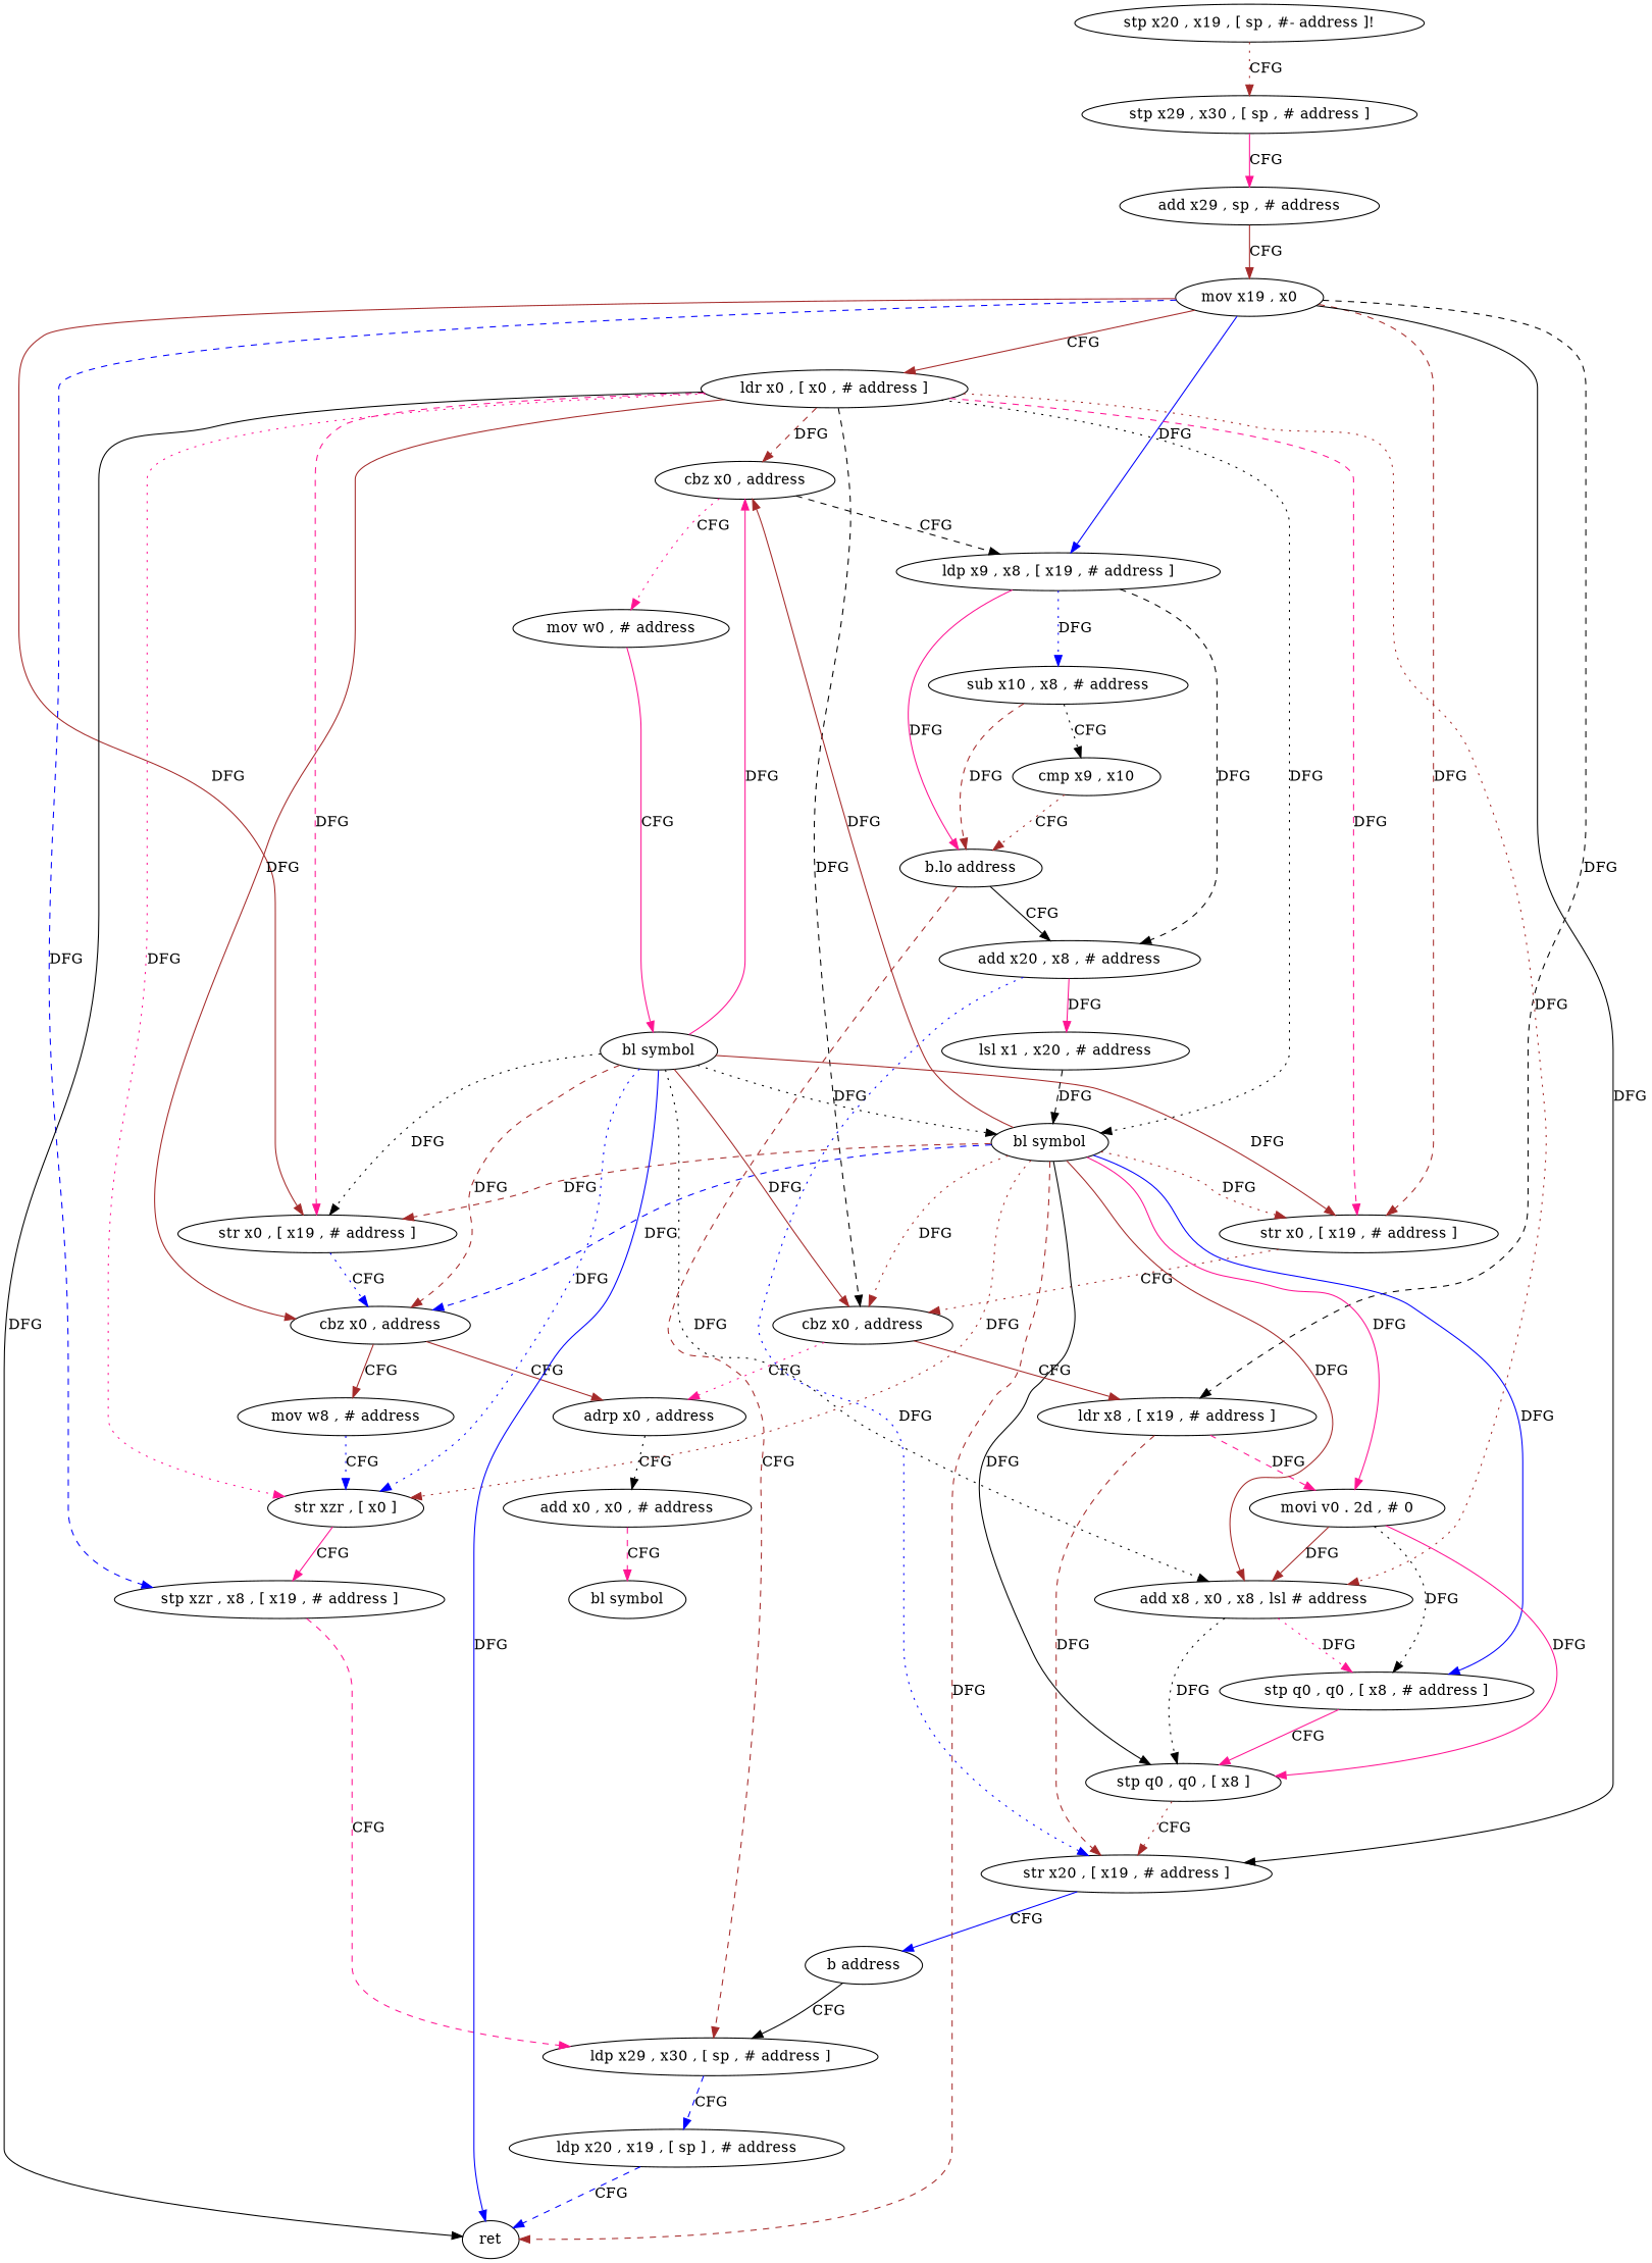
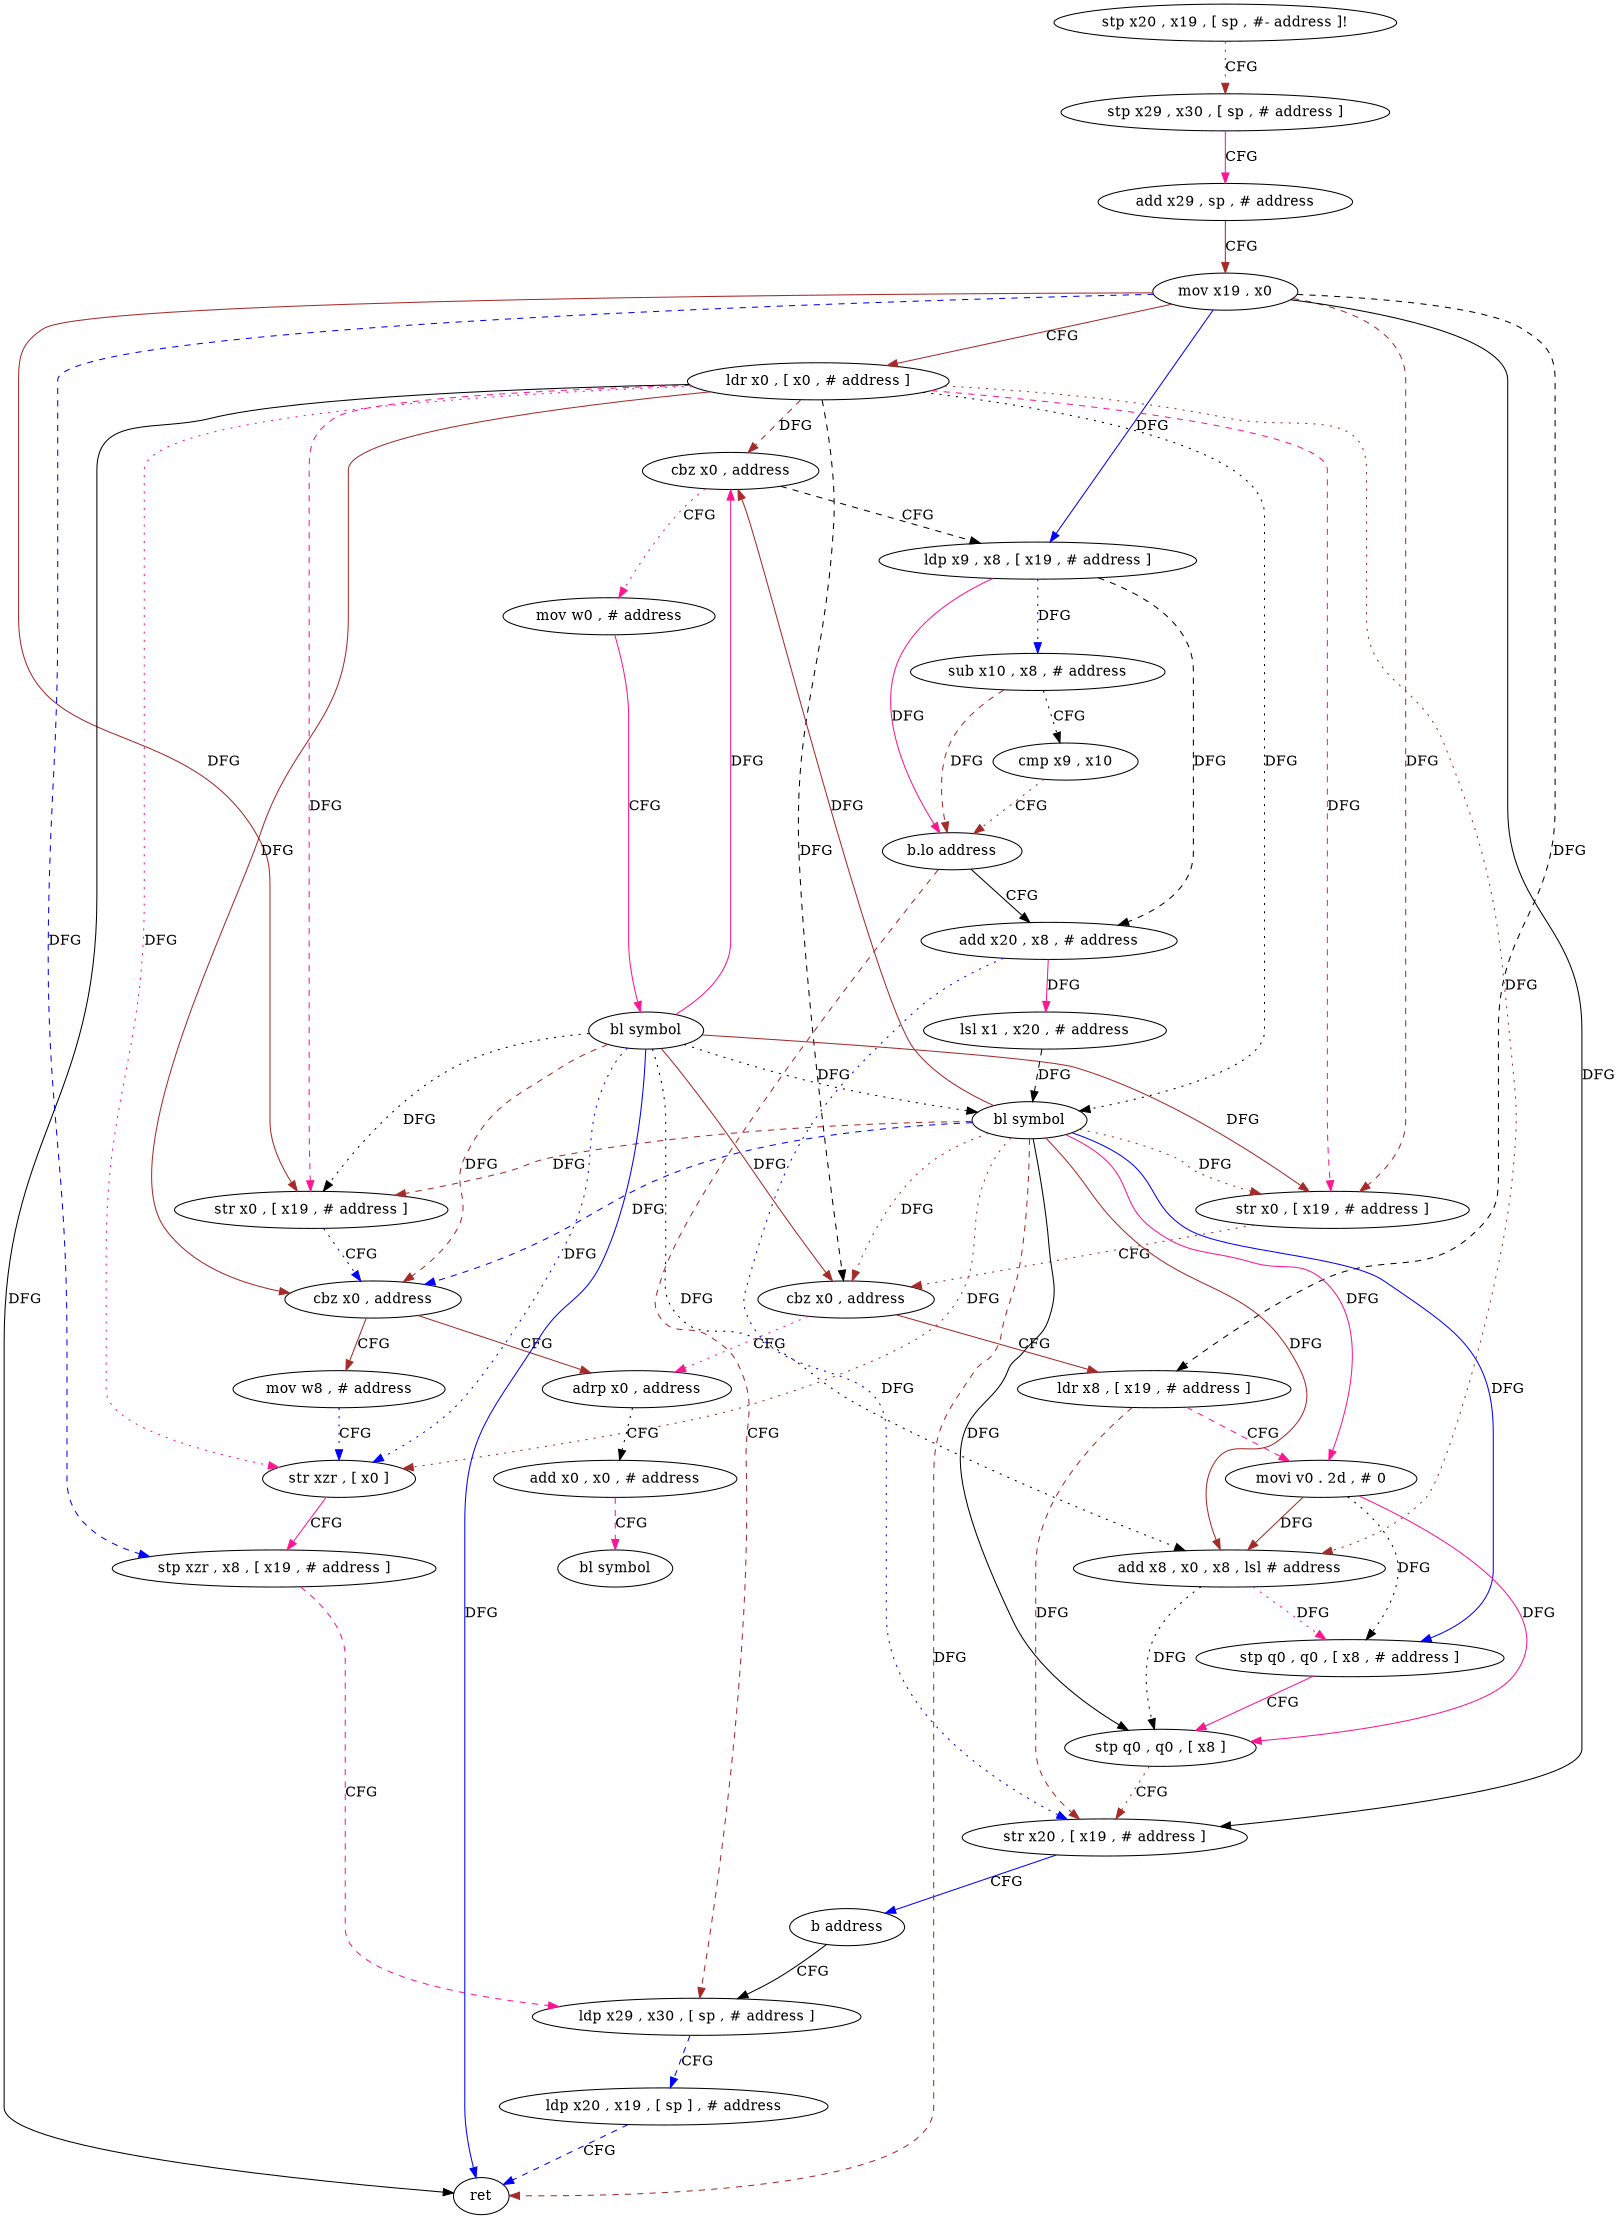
  digraph {
    edge [color=brown style=solid]
    n1 [label="stp x20 , x19 , [ sp , #- address ]!"]
    n2 [label="stp x29 , x30 , [ sp , # address ]"]
    n3 [label="add x29 , sp , # address"]
    n4 [label="mov x19 , x0"]
    n5 [label="ldr x0 , [ x0 , # address ]"]
    n6 [label="ldp x9 , x8 , [ x19 , # address ]"]
    n7 [label="str x0 , [ x19 , # address ]"]
    n8 [label="stp xzr , x8 , [ x19 , # address ]"]
    n9 [label="str x0 , [ x19 , # address ]"]
    n10 [label="ldr x8 , [ x19 , # address ]"]
    n11 [label="str x20 , [ x19 , # address ]"]
    n12 [label="cbz x0 , address"]
    n13 [label="cbz x0 , address"]
    n14 [label="str xzr , [ x0 ]"]
    n15 [label=ret]
    n16 [label="bl symbol"]
    n17 [label="cbz x0 , address"]
    n18 [label="add x8 , x0 , x8 , lsl # address"]
    n19 [label="sub x10 , x8 , # address"]
    n20 [label="b.lo address"]
    n21 [label="add x20 , x8 , # address"]
    n22 [label="ldp x29 , x30 , [ sp , # address ]"]
    n23 [label="movi v0 . 2d , # 0"]
    n24 [label="b address"]
    n25 [label="mov w0 , # address"]
    n26 [label="adrp x0 , address"]
    n27 [label="mov w8 , # address"]
    n28 [label="stp q0 , q0 , [ x8 , # address ]"]
    n29 [label="stp q0 , q0 , [ x8 ]"]
    n30 [label="bl symbol"]
    n31 [label="cmp x9 , x10"]
    n32 [label="lsl x1 , x20 , # address"]
    n33 [label="add x0 , x0 , # address"]
    n34 [label="bl symbol"]
    n35 [label="ldp x20 , x19 , [ sp ] , # address"]
    n1 -> n2 [label=CFG style=dotted]
    n2 -> n3 [color=deeppink label=CFG]
    n3 -> n4 [label=CFG]
    n4 -> n5 [label=CFG]
    n4 -> n6 [color=blue label=DFG]
    n4 -> n7 [label=DFG]
    n4 -> n8 [color=blue label=DFG style=dashed]
    n4 -> n9 [label=DFG style=dashed]
    n4 -> n10 [color=black label=DFG style=dashed]
    n4 -> n11 [color=black label=DFG]
    n5 -> n7 [color=deeppink label=DFG style=dashed]
    n5 -> n9 [color=deeppink label=DFG style=dashed]
    n5 -> n12 [label=DFG style=dashed]
    n5 -> n13 [label=DFG]
    n5 -> n14 [color=deeppink label=DFG style=dotted]
    n5 -> n15 [color=black label=DFG]
    n5 -> n16 [color=black label=DFG style=dotted]
    n5 -> n17 [color=black label=DFG style=dashed]
    n5 -> n18 [label=DFG style=dotted]
    n6 -> n19 [color=blue label=DFG style=dotted]
    n6 -> n20 [color=deeppink label=DFG]
    n6 -> n21 [color=black label=DFG style=dashed]
    n7 -> n13 [color=blue label=CFG style=dotted]
    n8 -> n22 [color=deeppink label=CFG style=dashed]
    n9 -> n17 [label=CFG style=dotted]
    n10 -> n11 [label=DFG style=dashed]
-   n10 -> n23 [color=deeppink label=DFG style=dashed]
+   n10 -> n23 [color=deeppink label=CFG style=dashed]
    n11 -> n24 [color=blue label=CFG]
    n12 -> n6 [color=black label=CFG style=dashed]
    n12 -> n25 [color=deeppink label=CFG style=dotted]
    n13 -> n26 [label=CFG]
    n13 -> n27 [label=CFG]
    n14 -> n8 [color=deeppink label=CFG]
    n16 -> n7 [label=DFG style=dashed]
    n16 -> n9 [label=DFG style=dotted]
    n16 -> n12 [label=DFG]
    n16 -> n13 [color=blue label=DFG style=dashed]
    n16 -> n14 [label=DFG style=dotted]
    n16 -> n15 [label=DFG style=dashed]
    n16 -> n17 [label=DFG style=dotted]
    n16 -> n18 [label=DFG]
    n16 -> n23 [color=deeppink label=DFG]
    n16 -> n28 [color=blue label=DFG]
    n16 -> n29 [color=black label=DFG]
    n17 -> n10 [label=CFG]
    n17 -> n26 [color=deeppink label=CFG style=dotted]
    n18 -> n28 [color=deeppink label=DFG style=dotted]
    n18 -> n29 [color=black label=DFG style=dotted]
    n19 -> n20 [label=DFG style=dashed]
    n19 -> n31 [color=black label=CFG style=dotted]
    n20 -> n21 [color=black label=CFG]
    n20 -> n22 [label=CFG style=dashed]
    n21 -> n11 [color=blue label=DFG style=dotted]
    n21 -> n32 [color=deeppink label=DFG]
    n22 -> n35 [color=blue label=CFG style=dashed]
    n23 -> n18 [label=DFG]
    n23 -> n28 [color=black label=DFG style=dotted]
    n23 -> n29 [color=deeppink label=DFG]
    n24 -> n22 [color=black label=CFG]
    n25 -> n30 [color=deeppink label=CFG]
    n26 -> n33 [color=black label=CFG style=dotted]
    n27 -> n14 [color=blue label=CFG style=dotted]
    n28 -> n29 [color=deeppink label=CFG]
    n29 -> n11 [label=CFG style=dotted]
    n30 -> n7 [color=black label=DFG style=dotted]
    n30 -> n9 [label=DFG]
    n30 -> n12 [color=deeppink label=DFG]
    n30 -> n13 [label=DFG style=dashed]
    n30 -> n14 [color=blue label=DFG style=dotted]
    n30 -> n15 [color=blue label=DFG]
    n30 -> n16 [color=black label=DFG style=dotted]
    n30 -> n17 [label=DFG]
    n30 -> n18 [color=black label=DFG style=dotted]
    n31 -> n20 [label=CFG style=dotted]
    n32 -> n16 [color=black label=DFG style=dashed]
    n33 -> n34 [color=deeppink label=CFG style=dashed]
    n35 -> n15 [color=blue label=CFG style=dashed]
  }
